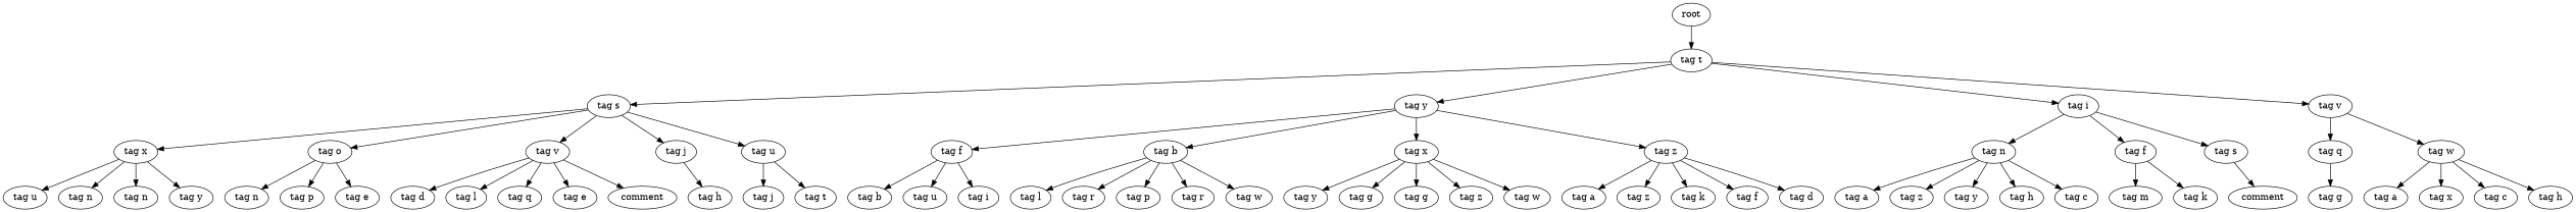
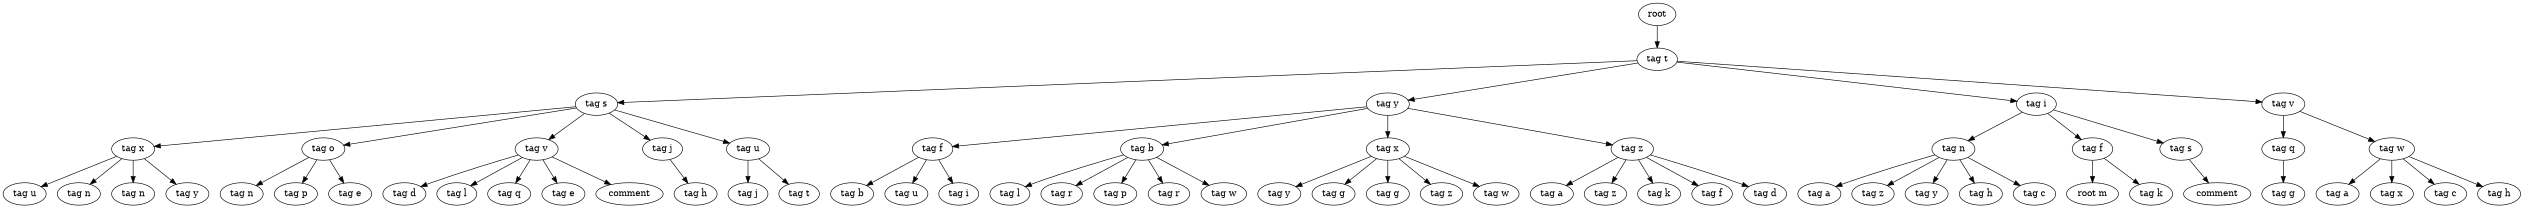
  digraph {
    n1 [label=root]
    n2 [label="tag t"]
    n3 [label="tag s"]
    n4 [label="tag y"]
    n5 [label="tag i"]
    n6 [label="tag v"]
    n7 [label="tag x"]
    n8 [label="tag o"]
    n9 [label="tag v"]
    n10 [label="tag j"]
    n11 [label="tag u"]
    n12 [label="tag u"]
    n13 [label="tag n"]
    n14 [label="tag n"]
    n15 [label="tag y"]
    n16 [label="tag n"]
    n17 [label="tag p"]
    n18 [label="tag e"]
    n19 [label="tag d"]
    n20 [label="tag l"]
    n21 [label="tag q"]
    n22 [label="tag e"]
    n23 [label=comment]
    n24 [label="tag h"]
    n25 [label="tag j"]
    n26 [label="tag t"]
    n27 [label="tag f"]
    n28 [label="tag b"]
    n29 [label="tag x"]
    n30 [label="tag z"]
    n31 [label="tag b"]
    n32 [label="tag u"]
    n33 [label="tag i"]
    n34 [label="tag l"]
    n35 [label="tag r"]
    n36 [label="tag p"]
    n37 [label="tag r"]
    n38 [label="tag w"]
    n39 [label="tag y"]
    n40 [label="tag g"]
    n41 [label="tag g"]
    n42 [label="tag z"]
    n43 [label="tag w"]
    n44 [label="tag a"]
    n45 [label="tag z"]
    n46 [label="tag k"]
    n47 [label="tag f"]
    n48 [label="tag d"]
    n49 [label="tag n"]
    n50 [label="tag f"]
    n51 [label="tag s"]
    n52 [label="tag a"]
    n53 [label="tag z"]
    n54 [label="tag y"]
    n55 [label="tag h"]
    n56 [label="tag c"]
-   n57 [label="tag m"]
+   n57 [label="root m"]
    n58 [label="tag k"]
    n59 [label=comment]
    n60 [label="tag q"]
    n61 [label="tag w"]
    n62 [label="tag g"]
    n63 [label="tag a"]
    n64 [label="tag x"]
    n65 [label="tag c"]
    n66 [label="tag h"]
    n1 -> n2
    n2 -> n3
    n2 -> n4
    n2 -> n5
    n2 -> n6
    n3 -> n7
    n3 -> n8
    n3 -> n9
    n3 -> n10
    n3 -> n11
    n4 -> n27
    n4 -> n28
    n4 -> n29
    n4 -> n30
    n5 -> n49
    n5 -> n50
    n5 -> n51
    n6 -> n60
    n6 -> n61
    n7 -> n12
    n7 -> n13
    n7 -> n14
    n7 -> n15
    n8 -> n16
    n8 -> n17
    n8 -> n18
    n9 -> n19
    n9 -> n20
    n9 -> n21
    n9 -> n22
    n9 -> n23
    n10 -> n24
    n11 -> n25
    n11 -> n26
    n27 -> n31
    n27 -> n32
    n27 -> n33
    n28 -> n34
    n28 -> n35
    n28 -> n36
    n28 -> n37
    n28 -> n38
    n29 -> n39
    n29 -> n40
    n29 -> n41
    n29 -> n42
    n29 -> n43
    n30 -> n44
    n30 -> n45
    n30 -> n46
    n30 -> n47
    n30 -> n48
    n49 -> n52
    n49 -> n53
    n49 -> n54
    n49 -> n55
    n49 -> n56
    n50 -> n57
    n50 -> n58
    n51 -> n59
    n60 -> n62
    n61 -> n63
    n61 -> n64
    n61 -> n65
    n61 -> n66
  }
